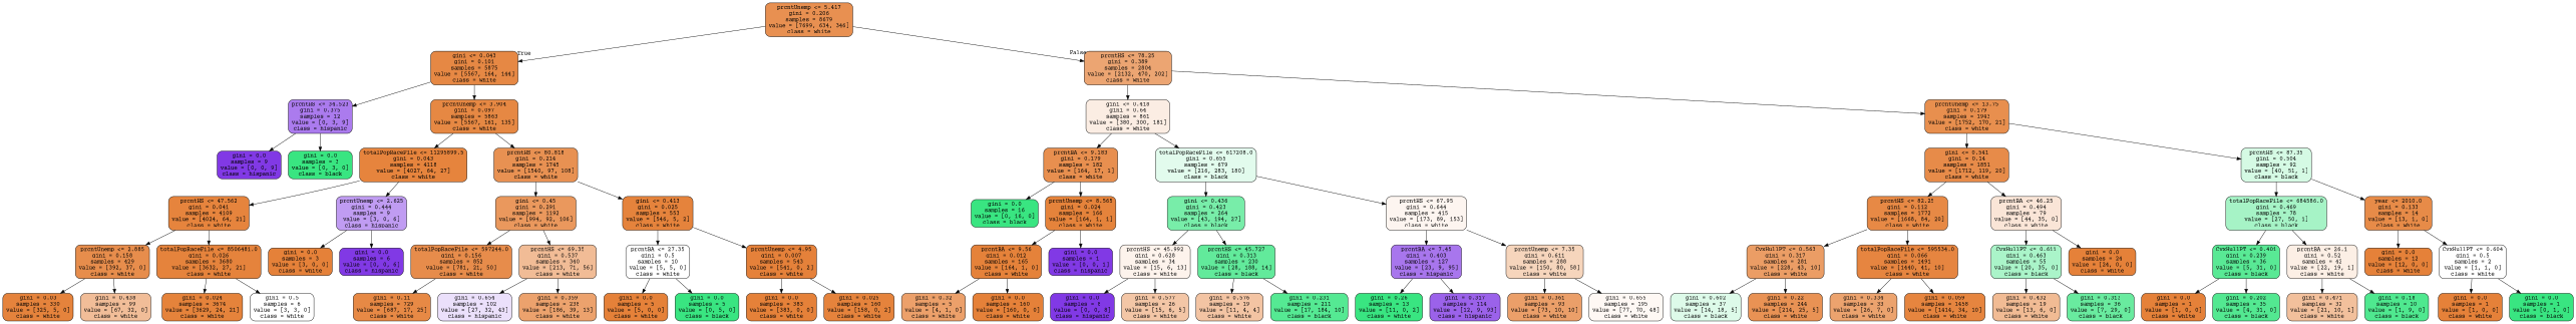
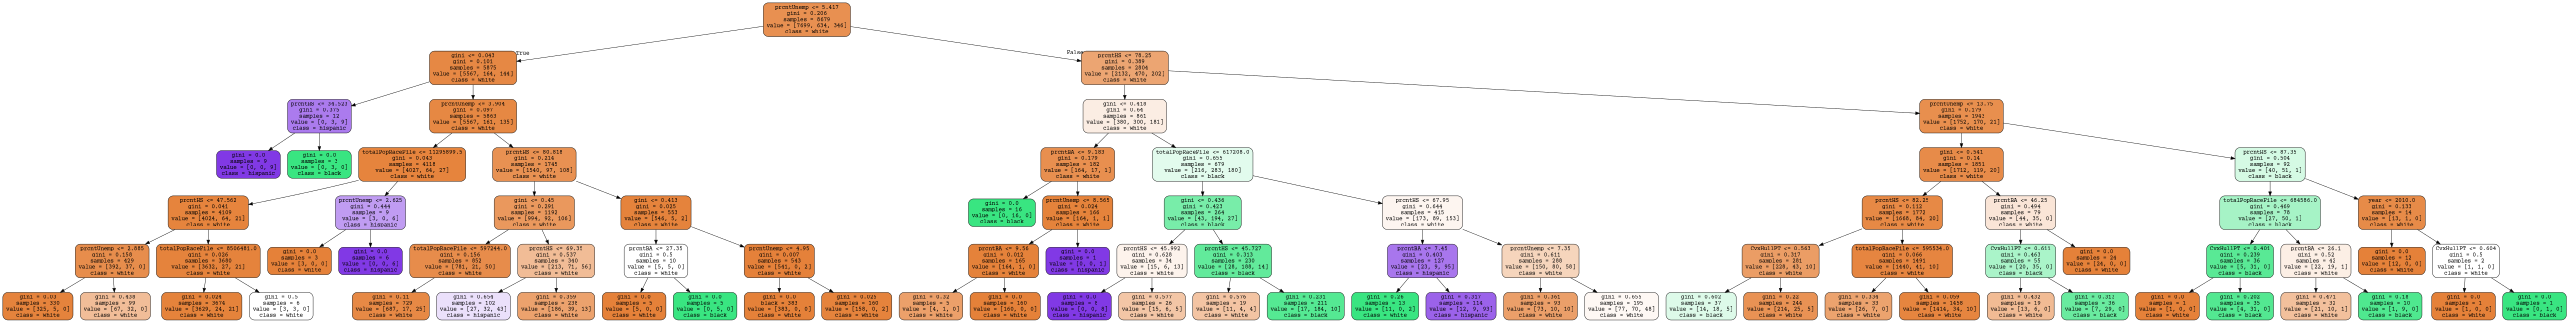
  digraph {
    fontname="Courier Prime"
    node [color=black fillcolor="#e58139" fontname="Courier Prime" shape=box style="filled, rounded"]
    edge [fontname="Courier Prime"]
    n1 [fillcolor="#e89051" label="prcntUnemp <= 5.417\ngini = 0.206\nsamples = 8679\nvalue = [7699, 634, 346]\nclass = white"]
    n2 [fillcolor="#e68844" label="gini <= 0.043\ngini = 0.101\nsamples = 5875\nvalue = [5567, 164, 144]\nclass = white"]
    n3 [fillcolor="#eca572" label="prcntHS <= 78.25\ngini = 0.389\nsamples = 2804\nvalue = [2132, 470, 202]\nclass = white"]
    n4 [fillcolor="#ab7bee" label="prcntHS <= 34.523\ngini = 0.375\nsamples = 12\nvalue = [0, 3, 9]\nclass = hispanic"]
    n5 [fillcolor="#e68843" label="prcntUnemp <= 3.904\ngini = 0.097\nsamples = 5863\nvalue = [5567, 161, 135]\nclass = white"]
    n6 [fillcolor="#fbede3" label="gini <= 0.418\ngini = 0.64\nsamples = 861\nvalue = [380, 300, 181]\nclass = white"]
    n7 [fillcolor="#e88f4e" label="prcntUnemp <= 13.75\ngini = 0.179\nsamples = 1943\nvalue = [1752, 170, 21]\nclass = white"]
    n8 [fillcolor="#8139e5" label="gini = 0.0\nsamples = 9\nvalue = [0, 0, 9]\nclass = hispanic"]
    n9 [fillcolor="#39e581" label="gini = 0.0\nsamples = 3\nvalue = [0, 3, 0]\nclass = black"]
    n10 [fillcolor="#e6843d" label="totalPopRaceFile <= 11295899.5\ngini = 0.043\nsamples = 4118\nvalue = [4027, 64, 27]\nclass = white"]
    n11 [fillcolor="#e89152" label="prcntHS <= 80.818\ngini = 0.214\nsamples = 1745\nvalue = [1540, 97, 108]\nclass = white"]
    n12 [fillcolor="#e6843d" label="prcntHS <= 47.562\ngini = 0.041\nsamples = 4109\nvalue = [4024, 64, 21]\nclass = white"]
    n13 [fillcolor="#c09cf2" label="prcntUnemp <= 2.625\ngini = 0.444\nsamples = 9\nvalue = [3, 0, 6]\nclass = hispanic"]
    n14 [fillcolor="#ea985d" label="gini <= 0.45\ngini = 0.291\nsamples = 1192\nvalue = [994, 92, 106]\nclass = white"]
    n15 [fillcolor="#e5833c" label="gini <= 0.413\ngini = 0.025\nsamples = 553\nvalue = [546, 5, 2]\nclass = white"]
    n16 [fillcolor="#e78d4c" label="prcntUnemp <= 2.885\ngini = 0.158\nsamples = 429\nvalue = [392, 37, 0]\nclass = white"]
    n17 [fillcolor="#e5833c" label="totalPopRaceFile <= 8506481.0\ngini = 0.026\nsamples = 3680\nvalue = [3632, 27, 21]\nclass = white"]
    n18 [label="gini = 0.0\nsamples = 3\nvalue = [3, 0, 0]\nclass = white"]
    n19 [fillcolor="#8139e5" label="gini = 0.0\nsamples = 6\nvalue = [0, 0, 6]\nclass = hispanic"]
    n20 [fillcolor="#e5833c" label="gini = 0.03\nsamples = 330\nvalue = [325, 5, 0]\nclass = white"]
    n21 [fillcolor="#f1bd98" label="gini = 0.438\nsamples = 99\nvalue = [67, 32, 0]\nclass = white"]
    n22 [fillcolor="#e5833b" label="gini = 0.024\nsamples = 3674\nvalue = [3629, 24, 21]\nclass = white"]
    n23 [fillcolor="#ffffff" label="gini = 0.5\nsamples = 6\nvalue = [3, 3, 0]\nclass = white"]
    n24 [fillcolor="#e78c4b" label="totalPopRaceFile <= 597244.0\ngini = 0.156\nsamples = 852\nvalue = [781, 21, 50]\nclass = white"]
    n25 [fillcolor="#f1bc96" label="prcntHS <= 69.35\ngini = 0.537\nsamples = 340\nvalue = [213, 71, 56]\nclass = white"]
    n26 [fillcolor="#ffffff" label="prcntBA <= 27.35\ngini = 0.5\nsamples = 10\nvalue = [5, 5, 0]\nclass = white"]
    n27 [fillcolor="#e5813a" label="prcntUnemp <= 4.95\ngini = 0.007\nsamples = 543\nvalue = [541, 0, 2]\nclass = white"]
    n28 [fillcolor="#e78945" label="gini = 0.11\nsamples = 729\nvalue = [687, 17, 25]\nclass = white"]
    n29 [fillcolor="#ebe0fb" label="gini = 0.654\nsamples = 102\nvalue = [27, 32, 43]\nclass = hispanic"]
    n30 [fillcolor="#eca26d" label="gini = 0.359\nsamples = 238\nvalue = [186, 39, 13]\nclass = white"]
    n31 [label="gini = 0.0\nsamples = 5\nvalue = [5, 0, 0]\nclass = white"]
    n32 [fillcolor="#39e581" label="gini = 0.0\nsamples = 5\nvalue = [0, 5, 0]\nclass = black"]
-   n33 [label="gini = 0.0\nsamples = 383\nvalue = [383, 0, 0]\nclass = white"]
+   n33 [label="gini = 0.0\nblack = 383\nvalue = [383, 0, 0]\nclass = white"]
    n34 [fillcolor="#e5833c" label="gini = 0.025\nsamples = 160\nvalue = [158, 0, 2]\nclass = white"]
    n35 [fillcolor="#e88f4f" label="prcntBA <= 9.183\ngini = 0.179\nsamples = 182\nvalue = [164, 17, 1]\nclass = white"]
    n36 [fillcolor="#e2fbed" label="totalPopRaceFile <= 617208.0\ngini = 0.655\nsamples = 679\nvalue = [216, 283, 180]\nclass = black"]
    n37 [fillcolor="#e78b49" label="gini <= 0.541\ngini = 0.14\nsamples = 1851\nvalue = [1712, 119, 20]\nclass = white"]
    n38 [fillcolor="#d5fae4" label="prcntHS <= 87.35\ngini = 0.504\nsamples = 92\nvalue = [40, 51, 1]\nclass = black"]
    n39 [fillcolor="#39e581" label="gini = 0.0\nsamples = 16\nvalue = [0, 16, 0]\nclass = black"]
    n40 [fillcolor="#e5833b" label="prcntUnemp <= 8.565\ngini = 0.024\nsamples = 166\nvalue = [164, 1, 1]\nclass = white"]
    n41 [fillcolor="#78eda9" label="gini <= 0.436\ngini = 0.423\nsamples = 264\nvalue = [43, 194, 27]\nclass = black"]
    n42 [fillcolor="#fdf5f0" label="prcntHS <= 67.95\ngini = 0.644\nsamples = 415\nvalue = [173, 89, 153]\nclass = white"]
    n43 [fillcolor="#e5823a" label="prcntBA <= 9.56\ngini = 0.012\nsamples = 165\nvalue = [164, 1, 0]\nclass = white"]
    n44 [fillcolor="#8139e5" label="gini = 0.0\nsamples = 1\nvalue = [0, 0, 1]\nclass = hispanic"]
    n45 [fillcolor="#eca06a" label="gini = 0.32\nsamples = 5\nvalue = [4, 1, 0]\nclass = white"]
    n46 [label="gini = 0.0\nsamples = 160\nvalue = [160, 0, 0]\nclass = white"]
    n47 [fillcolor="#fdf3ec" label="prcntHS <= 45.992\ngini = 0.628\nsamples = 34\nvalue = [15, 6, 13]\nclass = white"]
    n48 [fillcolor="#62ea9b" label="prcntHS <= 45.727\ngini = 0.313\nsamples = 230\nvalue = [28, 188, 14]\nclass = black"]
    n49 [fillcolor="#a876ed" label="prcntBA <= 7.45\ngini = 0.403\nsamples = 127\nvalue = [23, 9, 95]\nclass = hispanic"]
    n50 [fillcolor="#f6d5bc" label="prcntUnemp <= 7.35\ngini = 0.611\nsamples = 288\nvalue = [150, 80, 58]\nclass = white"]
    n51 [fillcolor="#8139e5" label="gini = 0.0\nsamples = 8\nvalue = [0, 0, 8]\nclass = hispanic"]
    n52 [fillcolor="#f3c6a6" label="gini = 0.577\nsamples = 26\nvalue = [15, 6, 5]\nclass = white"]
    n53 [fillcolor="#f3c4a3" label="gini = 0.576\nsamples = 19\nvalue = [11, 4, 4]\nclass = white"]
    n54 [fillcolor="#55e993" label="gini = 0.231\nsamples = 211\nvalue = [17, 184, 10]\nclass = black"]
    n55 [fillcolor="#39e581" label="gini = 0.26\nsamples = 13\nvalue = [11, 0, 2]\nclass = white"]
    n56 [fillcolor="#9b62ea" label="gini = 0.317\nsamples = 114\nvalue = [12, 9, 93]\nclass = hispanic"]
    n57 [fillcolor="#eb9f69" label="gini = 0.361\nsamples = 93\nvalue = [73, 10, 10]\nclass = white"]
    n58 [fillcolor="#fef8f4" label="gini = 0.655\nsamples = 195\nvalue = [77, 70, 48]\nclass = white"]
    n59 [fillcolor="#e78945" label="prcntHS <= 82.25\ngini = 0.112\nsamples = 1772\nvalue = [1668, 84, 20]\nclass = white"]
    n60 [fillcolor="#fae5d7" label="prcntBA <= 46.25\ngini = 0.494\nsamples = 79\nvalue = [44, 35, 0]\nclass = white"]
    n61 [fillcolor="#a6f3c6" label="totalPopRaceFile <= 684586.0\ngini = 0.469\nsamples = 78\nvalue = [27, 50, 1]\nclass = black"]
    n62 [fillcolor="#e78b48" label="year <= 2010.0\ngini = 0.133\nsamples = 14\nvalue = [13, 1, 0]\nclass = white"]
    n63 [fillcolor="#eb9d65" label="CvxHullPT <= 0.563\ngini = 0.317\nsamples = 281\nvalue = [228, 43, 10]\nclass = white"]
    n64 [fillcolor="#e68540" label="totalPopRaceFile <= 595534.0\ngini = 0.066\nsamples = 1491\nvalue = [1440, 41, 10]\nclass = white"]
    n65 [fillcolor="#aaf4c9" label="CvxHullPT <= 0.611\ngini = 0.463\nsamples = 55\nvalue = [20, 35, 0]\nclass = black"]
    n66 [label="gini = 0.0\nsamples = 24\nvalue = [24, 0, 0]\nclass = white"]
    n67 [fillcolor="#ddfae9" label="gini = 0.602\nsamples = 37\nvalue = [14, 18, 5]\nclass = black"]
    n68 [fillcolor="#e99254" label="gini = 0.22\nsamples = 244\nvalue = [214, 25, 5]\nclass = white"]
    n69 [fillcolor="#eca36e" label="gini = 0.334\nsamples = 33\nvalue = [26, 7, 0]\nclass = white"]
    n70 [fillcolor="#e6853f" label="gini = 0.059\nsamples = 1458\nvalue = [1414, 34, 10]\nclass = white"]
    n71 [fillcolor="#f1bb94" label="gini = 0.432\nsamples = 19\nvalue = [13, 6, 0]\nclass = white"]
    n72 [fillcolor="#69eb9f" label="gini = 0.313\nsamples = 36\nvalue = [7, 29, 0]\nclass = black"]
    n73 [fillcolor="#59e995" label="CvxHullPT <= 0.401\ngini = 0.239\nsamples = 36\nvalue = [5, 31, 0]\nclass = black"]
    n74 [fillcolor="#fcefe5" label="prcntBA <= 26.1\ngini = 0.52\nsamples = 42\nvalue = [22, 19, 1]\nclass = white"]
    n75 [label="gini = 0.0\nsamples = 12\nvalue = [12, 0, 0]\nclass = white"]
    n76 [fillcolor="#ffffff" label="CvxHullPT <= 0.604\ngini = 0.5\nsamples = 2\nvalue = [1, 1, 0]\nclass = white"]
    n77 [label="gini = 0.0\nsamples = 1\nvalue = [1, 0, 0]\nclass = white"]
    n78 [fillcolor="#53e891" label="gini = 0.202\nsamples = 35\nvalue = [4, 31, 0]\nclass = black"]
    n79 [fillcolor="#f2c09c" label="gini = 0.471\nsamples = 32\nvalue = [21, 10, 1]\nclass = white"]
    n80 [fillcolor="#4fe88f" label="gini = 0.18\nsamples = 10\nvalue = [1, 9, 0]\nclass = black"]
    n81 [label="gini = 0.0\nsamples = 1\nvalue = [1, 0, 0]\nclass = white"]
    n82 [fillcolor="#39e581" label="gini = 0.0\nsamples = 1\nvalue = [0, 1, 0]\nclass = black"]
    n1 -> n2 [headlabel=True labelangle=45 labeldistance=2.5]
    n1 -> n3 [headlabel=False labelangle=-45 labeldistance=2.5]
    n2 -> n4
    n2 -> n5
    n3 -> n6
    n3 -> n7
    n4 -> n8
    n4 -> n9
    n5 -> n10
    n5 -> n11
    n6 -> n35
    n6 -> n36
    n7 -> n37
    n7 -> n38
    n10 -> n12
    n10 -> n13
    n11 -> n14
    n11 -> n15
    n12 -> n16
    n12 -> n17
    n13 -> n18
    n13 -> n19
    n14 -> n24
    n14 -> n25
    n15 -> n26
    n15 -> n27
    n16 -> n20
    n16 -> n21
    n17 -> n22
    n17 -> n23
    n24 -> n28
    n25 -> n29
    n25 -> n30
    n26 -> n31
    n26 -> n32
    n27 -> n33
    n27 -> n34
    n35 -> n39
    n35 -> n40
    n36 -> n41
    n36 -> n42
    n37 -> n59
    n37 -> n60
    n38 -> n61
    n38 -> n62
    n40 -> n43
    n40 -> n44
    n41 -> n47
    n41 -> n48
    n42 -> n49
    n42 -> n50
    n43 -> n45
    n43 -> n46
    n47 -> n51
    n47 -> n52
    n48 -> n53
    n48 -> n54
    n49 -> n55
    n49 -> n56
    n50 -> n57
    n50 -> n58
    n59 -> n63
    n59 -> n64
    n60 -> n65
    n60 -> n66
    n61 -> n73
    n61 -> n74
    n62 -> n75
    n62 -> n76
    n63 -> n67
    n63 -> n68
    n64 -> n69
    n64 -> n70
    n65 -> n71
    n65 -> n72
    n73 -> n77
    n73 -> n78
    n74 -> n79
    n74 -> n80
    n76 -> n81
    n76 -> n82
  }
